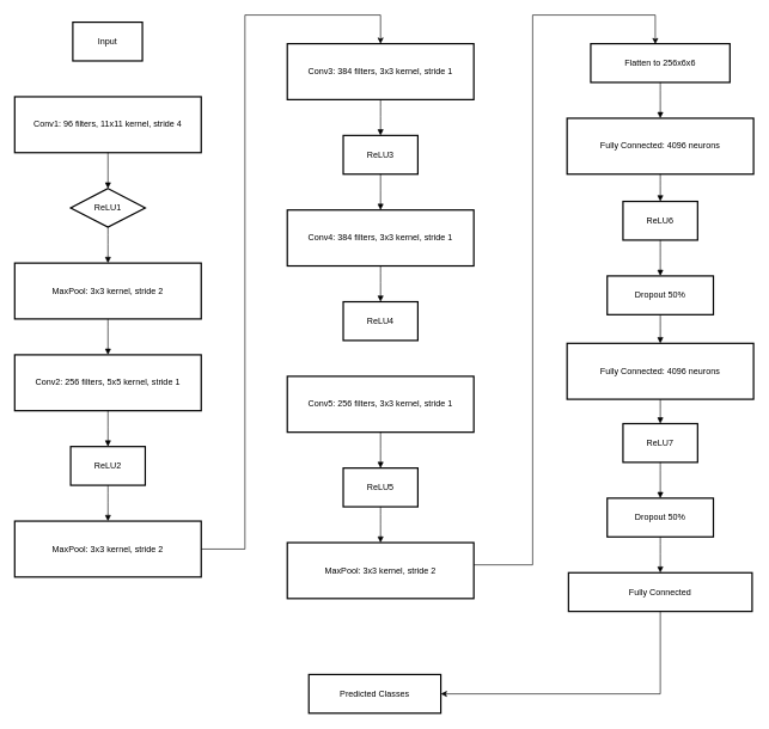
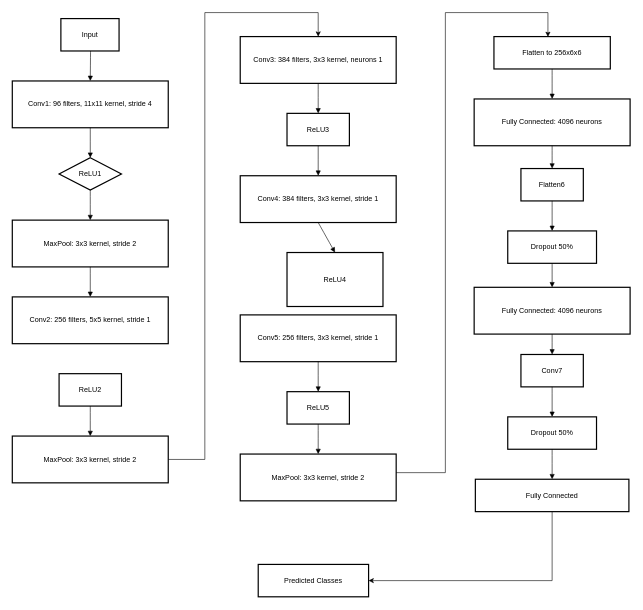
  <mxCell id="0" />
  <mxCell id="1" parent="0" />
  <mxCell id="2" value="Input" style="whiteSpace=wrap;strokeWidth=2;" parent="1" vertex="1"><mxGeometry x="101" y="30" width="97" height="54" as="geometry" /></mxCell>
  <mxCell id="3" value="Conv1: 96 filters, 11x11 kernel, stride 4" style="whiteSpace=wrap;strokeWidth=2;" parent="1" vertex="1"><mxGeometry x="20" y="134" width="260" height="78" as="geometry" /></mxCell>
  <mxCell id="4" value="ReLU1" style="rhombus;whiteSpace=wrap;strokeWidth=2;" parent="1" vertex="1"><mxGeometry x="98" y="262" width="104" height="54" as="geometry" /></mxCell>
  <mxCell id="5" value="MaxPool: 3x3 kernel, stride 2" style="whiteSpace=wrap;strokeWidth=2;" parent="1" vertex="1"><mxGeometry x="20" y="366" width="260" height="78" as="geometry" /></mxCell>
  <mxCell id="6" value="Conv2: 256 filters, 5x5 kernel, stride 1" style="whiteSpace=wrap;strokeWidth=2;" parent="1" vertex="1"><mxGeometry x="20" y="494" width="260" height="78" as="geometry" /></mxCell>
  <mxCell id="7" value="ReLU2" style="whiteSpace=wrap;strokeWidth=2;" parent="1" vertex="1"><mxGeometry x="98" y="622" width="104" height="54" as="geometry" /></mxCell>
  <mxCell id="8" style="edgeStyle=orthogonalEdgeStyle;rounded=0;orthogonalLoop=1;jettySize=auto;html=1;entryX=0.5;entryY=0;entryDx=0;entryDy=0;" parent="1" source="9" target="10" edge="1"><mxGeometry relative="1" as="geometry"><mxPoint x="530" y="-80" as="targetPoint" /><Array as="points"><mxPoint x="341" y="765" /><mxPoint x="341" y="20" /><mxPoint x="530" y="20" /></Array></mxGeometry></mxCell>
  <mxCell id="9" value="MaxPool: 3x3 kernel, stride 2" style="whiteSpace=wrap;strokeWidth=2;" parent="1" vertex="1"><mxGeometry x="20" y="726" width="260" height="78" as="geometry" /></mxCell>
- <mxCell id="10" value="Conv3: 384 filters, 3x3 kernel, stride 1" style="whiteSpace=wrap;strokeWidth=2;" parent="1" vertex="1"><mxGeometry x="400" y="60" width="260" height="78" as="geometry" /></mxCell>
+ <mxCell id="10" value="Conv3: 384 filters, 3x3 kernel, neurons 1" style="whiteSpace=wrap;strokeWidth=2;" parent="1" vertex="1"><mxGeometry x="400" y="60" width="260" height="78" as="geometry" /></mxCell>
  <mxCell id="11" value="ReLU3" style="whiteSpace=wrap;strokeWidth=2;" parent="1" vertex="1"><mxGeometry x="478" y="188" width="104" height="54" as="geometry" /></mxCell>
  <mxCell id="12" value="Conv4: 384 filters, 3x3 kernel, stride 1" style="whiteSpace=wrap;strokeWidth=2;" parent="1" vertex="1"><mxGeometry x="400" y="292" width="260" height="78" as="geometry" /></mxCell>
- <mxCell id="13" value="ReLU4" style="whiteSpace=wrap;strokeWidth=2;" parent="1" vertex="1"><mxGeometry x="478" y="420" width="104" height="54" as="geometry" /></mxCell>
+ <mxCell id="13" value="ReLU4" style="whiteSpace=wrap;strokeWidth=2;" parent="1" vertex="1"><mxGeometry x="478" y="420" width="160" height="90" as="geometry" /></mxCell>
  <mxCell id="14" value="Conv5: 256 filters, 3x3 kernel, stride 1" style="whiteSpace=wrap;strokeWidth=2;" parent="1" vertex="1"><mxGeometry x="400" y="524" width="260" height="78" as="geometry" /></mxCell>
  <mxCell id="15" value="ReLU5" style="whiteSpace=wrap;strokeWidth=2;" parent="1" vertex="1"><mxGeometry x="478" y="652" width="104" height="54" as="geometry" /></mxCell>
  <mxCell id="16" style="edgeStyle=orthogonalEdgeStyle;rounded=0;orthogonalLoop=1;jettySize=auto;html=1;entryX=0.464;entryY=0.01;entryDx=0;entryDy=0;entryPerimeter=0;" parent="1" target="18" edge="1"><mxGeometry relative="1" as="geometry"><mxPoint x="730" y="30" as="targetPoint" /><mxPoint x="660" y="786" as="sourcePoint" /><Array as="points"><mxPoint x="742" y="787" /><mxPoint x="742" y="20" /><mxPoint x="913" y="20" /></Array></mxGeometry></mxCell>
  <mxCell id="17" value="MaxPool: 3x3 kernel, stride 2" style="whiteSpace=wrap;strokeWidth=2;" parent="1" vertex="1"><mxGeometry x="400" y="756" width="260" height="78" as="geometry" /></mxCell>
  <mxCell id="18" value="Flatten to 256x6x6" style="whiteSpace=wrap;strokeWidth=2;" parent="1" vertex="1"><mxGeometry x="823" y="60" width="194" height="54" as="geometry" /></mxCell>
  <mxCell id="19" value="Fully Connected: 4096 neurons" style="whiteSpace=wrap;strokeWidth=2;" parent="1" vertex="1"><mxGeometry x="790" y="164" width="260" height="78" as="geometry" /></mxCell>
- <mxCell id="20" value="ReLU6" style="whiteSpace=wrap;strokeWidth=2;" parent="1" vertex="1"><mxGeometry x="868" y="280" width="104" height="54" as="geometry" /></mxCell>
+ <mxCell id="20" value="Flatten6" style="whiteSpace=wrap;strokeWidth=2;" parent="1" vertex="1"><mxGeometry x="868" y="280" width="104" height="54" as="geometry" /></mxCell>
  <mxCell id="21" value="Dropout 50%" style="whiteSpace=wrap;strokeWidth=2;" parent="1" vertex="1"><mxGeometry x="846" y="384" width="148" height="54" as="geometry" /></mxCell>
  <mxCell id="22" value="Fully Connected: 4096 neurons" style="whiteSpace=wrap;strokeWidth=2;" parent="1" vertex="1"><mxGeometry x="790" y="478" width="260" height="78" as="geometry" /></mxCell>
- <mxCell id="23" value="ReLU7" style="whiteSpace=wrap;strokeWidth=2;" parent="1" vertex="1"><mxGeometry x="868" y="590" width="104" height="54" as="geometry" /></mxCell>
+ <mxCell id="23" value="Conv7" style="whiteSpace=wrap;strokeWidth=2;" parent="1" vertex="1"><mxGeometry x="868" y="590" width="104" height="54" as="geometry" /></mxCell>
  <mxCell id="24" value="Dropout 50%" style="whiteSpace=wrap;strokeWidth=2;" parent="1" vertex="1"><mxGeometry x="846" y="694" width="148" height="54" as="geometry" /></mxCell>
  <mxCell id="25" style="edgeStyle=orthogonalEdgeStyle;rounded=0;orthogonalLoop=1;jettySize=auto;html=1;entryX=1;entryY=0.5;entryDx=0;entryDy=0;exitX=0.5;exitY=1;exitDx=0;exitDy=0;" parent="1" source="26" target="27" edge="1"><mxGeometry relative="1" as="geometry" /></mxCell>
  <mxCell id="26" value="Fully Connected" style="whiteSpace=wrap;strokeWidth=2;" parent="1" vertex="1"><mxGeometry x="792" y="798" width="256" height="54" as="geometry" /></mxCell>
  <mxCell id="27" value="Predicted Classes" style="whiteSpace=wrap;strokeWidth=2;" parent="1" vertex="1"><mxGeometry x="430" y="940" width="184" height="54" as="geometry" /></mxCell>
+ <mxCell id="28" value="" style="curved=1;startArrow=none;endArrow=block;exitX=0.51;exitY=1;entryX=0.5;entryY=0;rounded=0;" parent="1" source="2" target="3" edge="1"><mxGeometry relative="1" as="geometry"><Array as="points" /></mxGeometry></mxCell>
  <mxCell id="29" value="" style="curved=1;startArrow=none;endArrow=block;exitX=0.5;exitY=1;entryX=0.5;entryY=0;rounded=0;" parent="1" source="3" target="4" edge="1"><mxGeometry relative="1" as="geometry"><Array as="points" /></mxGeometry></mxCell>
  <mxCell id="30" value="" style="curved=1;startArrow=none;endArrow=block;exitX=0.5;exitY=1;entryX=0.5;entryY=0;rounded=0;" parent="1" source="4" target="5" edge="1"><mxGeometry relative="1" as="geometry"><Array as="points" /></mxGeometry></mxCell>
  <mxCell id="31" value="" style="curved=1;startArrow=none;endArrow=block;exitX=0.5;exitY=1;entryX=0.5;entryY=0;rounded=0;" parent="1" source="5" target="6" edge="1"><mxGeometry relative="1" as="geometry"><Array as="points" /></mxGeometry></mxCell>
- <mxCell id="32" value="" style="curved=1;startArrow=none;endArrow=block;exitX=0.5;exitY=1;entryX=0.5;entryY=0;rounded=0;" parent="1" source="6" target="7" edge="1"><mxGeometry relative="1" as="geometry"><Array as="points" /></mxGeometry></mxCell>
  <mxCell id="33" value="" style="curved=1;startArrow=none;endArrow=block;exitX=0.5;exitY=1;entryX=0.5;entryY=0;rounded=0;" parent="1" source="7" target="9" edge="1"><mxGeometry relative="1" as="geometry"><Array as="points" /></mxGeometry></mxCell>
  <mxCell id="34" value="" style="curved=1;startArrow=none;endArrow=block;exitX=0.5;exitY=1;entryX=0.5;entryY=0;rounded=0;" parent="1" source="10" target="11" edge="1"><mxGeometry relative="1" as="geometry"><Array as="points" /></mxGeometry></mxCell>
  <mxCell id="35" value="" style="curved=1;startArrow=none;endArrow=block;exitX=0.5;exitY=1;entryX=0.5;entryY=0;rounded=0;" parent="1" source="11" target="12" edge="1"><mxGeometry relative="1" as="geometry"><Array as="points" /></mxGeometry></mxCell>
  <mxCell id="36" value="" style="curved=1;startArrow=none;endArrow=block;exitX=0.5;exitY=1;entryX=0.5;entryY=0;rounded=0;" parent="1" source="12" target="13" edge="1"><mxGeometry relative="1" as="geometry"><Array as="points" /></mxGeometry></mxCell>
  <mxCell id="37" value="" style="curved=1;startArrow=none;endArrow=block;exitX=0.5;exitY=1;entryX=0.5;entryY=0;rounded=0;" parent="1" source="14" target="15" edge="1"><mxGeometry relative="1" as="geometry"><Array as="points" /></mxGeometry></mxCell>
  <mxCell id="38" value="" style="curved=1;startArrow=none;endArrow=block;exitX=0.5;exitY=1;entryX=0.5;entryY=0;rounded=0;" parent="1" source="15" target="17" edge="1"><mxGeometry relative="1" as="geometry"><Array as="points" /></mxGeometry></mxCell>
  <mxCell id="39" value="" style="curved=1;startArrow=none;endArrow=block;exitX=0.5;exitY=1;entryX=0.5;entryY=0;rounded=0;" parent="1" source="18" target="19" edge="1"><mxGeometry relative="1" as="geometry"><Array as="points" /></mxGeometry></mxCell>
  <mxCell id="40" value="" style="curved=1;startArrow=none;endArrow=block;exitX=0.5;exitY=1;entryX=0.5;entryY=0;rounded=0;" parent="1" source="19" target="20" edge="1"><mxGeometry relative="1" as="geometry"><Array as="points" /></mxGeometry></mxCell>
  <mxCell id="41" value="" style="curved=1;startArrow=none;endArrow=block;exitX=0.5;exitY=1;entryX=0.5;entryY=0;rounded=0;" parent="1" source="20" target="21" edge="1"><mxGeometry relative="1" as="geometry"><Array as="points" /></mxGeometry></mxCell>
  <mxCell id="42" value="" style="curved=1;startArrow=none;endArrow=block;exitX=0.5;exitY=1;entryX=0.5;entryY=0;rounded=0;" parent="1" source="21" target="22" edge="1"><mxGeometry relative="1" as="geometry"><Array as="points" /></mxGeometry></mxCell>
  <mxCell id="43" value="" style="curved=1;startArrow=none;endArrow=block;exitX=0.5;exitY=1;entryX=0.5;entryY=0;rounded=0;" parent="1" source="22" target="23" edge="1"><mxGeometry relative="1" as="geometry"><Array as="points" /></mxGeometry></mxCell>
  <mxCell id="44" value="" style="curved=1;startArrow=none;endArrow=block;exitX=0.5;exitY=1;entryX=0.5;entryY=0;rounded=0;" parent="1" source="23" target="24" edge="1"><mxGeometry relative="1" as="geometry"><Array as="points" /></mxGeometry></mxCell>
  <mxCell id="45" value="" style="curved=1;startArrow=none;endArrow=block;exitX=0.5;exitY=1;entryX=0.5;entryY=0;rounded=0;" parent="1" source="24" target="26" edge="1"><mxGeometry relative="1" as="geometry"><Array as="points" /></mxGeometry></mxCell>
